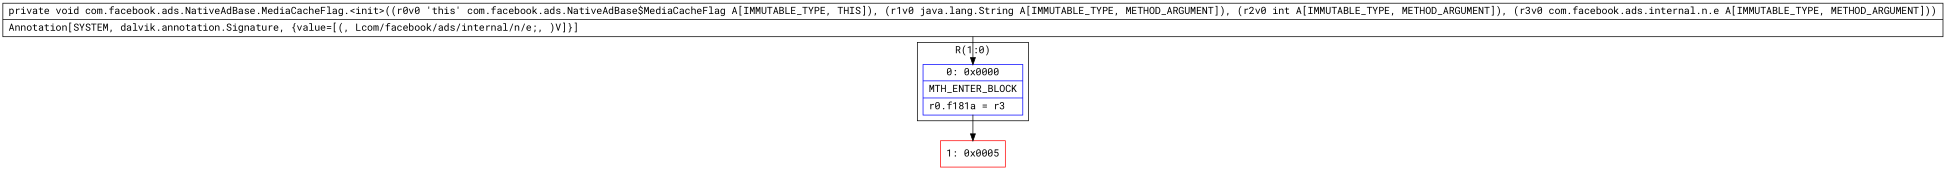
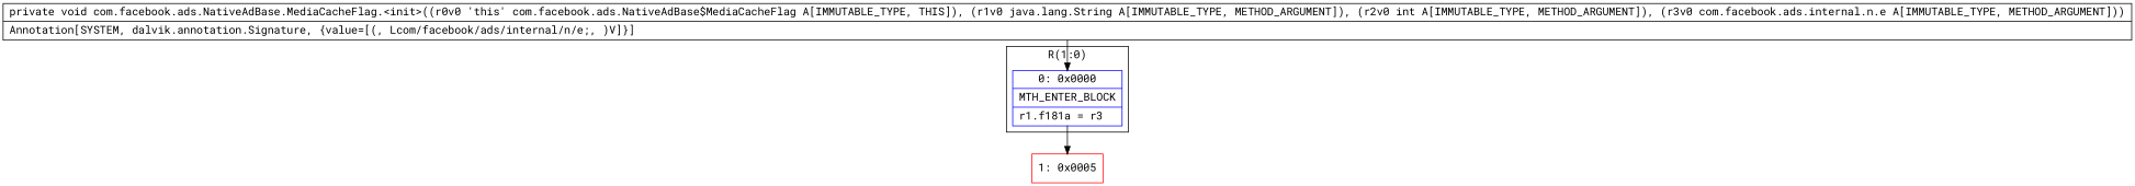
  digraph {
    fontname="Roboto Mono"
    node [shape=record fontname="Roboto Mono"]
    edge [fontname="Roboto Mono"]
-   n1 [color=blue label="{0\:\ 0x0000|MTH_ENTER_BLOCK\l|r0.f181a = r3\l}"]
+   n1 [color=blue label="{0\:\ 0x0000|MTH_ENTER_BLOCK\l|r1.f181a = r3\l}"]
    n2 [color=red label="{1\:\ 0x0005}"]
    n3 [label="{private void com.facebook.ads.NativeAdBase.MediaCacheFlag.\<init\>((r0v0 'this' com.facebook.ads.NativeAdBase$MediaCacheFlag A[IMMUTABLE_TYPE, THIS]), (r1v0 java.lang.String A[IMMUTABLE_TYPE, METHOD_ARGUMENT]), (r2v0 int A[IMMUTABLE_TYPE, METHOD_ARGUMENT]), (r3v0 com.facebook.ads.internal.n.e A[IMMUTABLE_TYPE, METHOD_ARGUMENT]))  | Annotation[SYSTEM, dalvik.annotation.Signature, \{value=[(, Lcom\/facebook\/ads\/internal\/n\/e;, )V]\}]\l}"]
    subgraph cluster_1 {
      label="R(1:0)"
      n1
    }
    n1 -> n2
    n3 -> n1
  }
